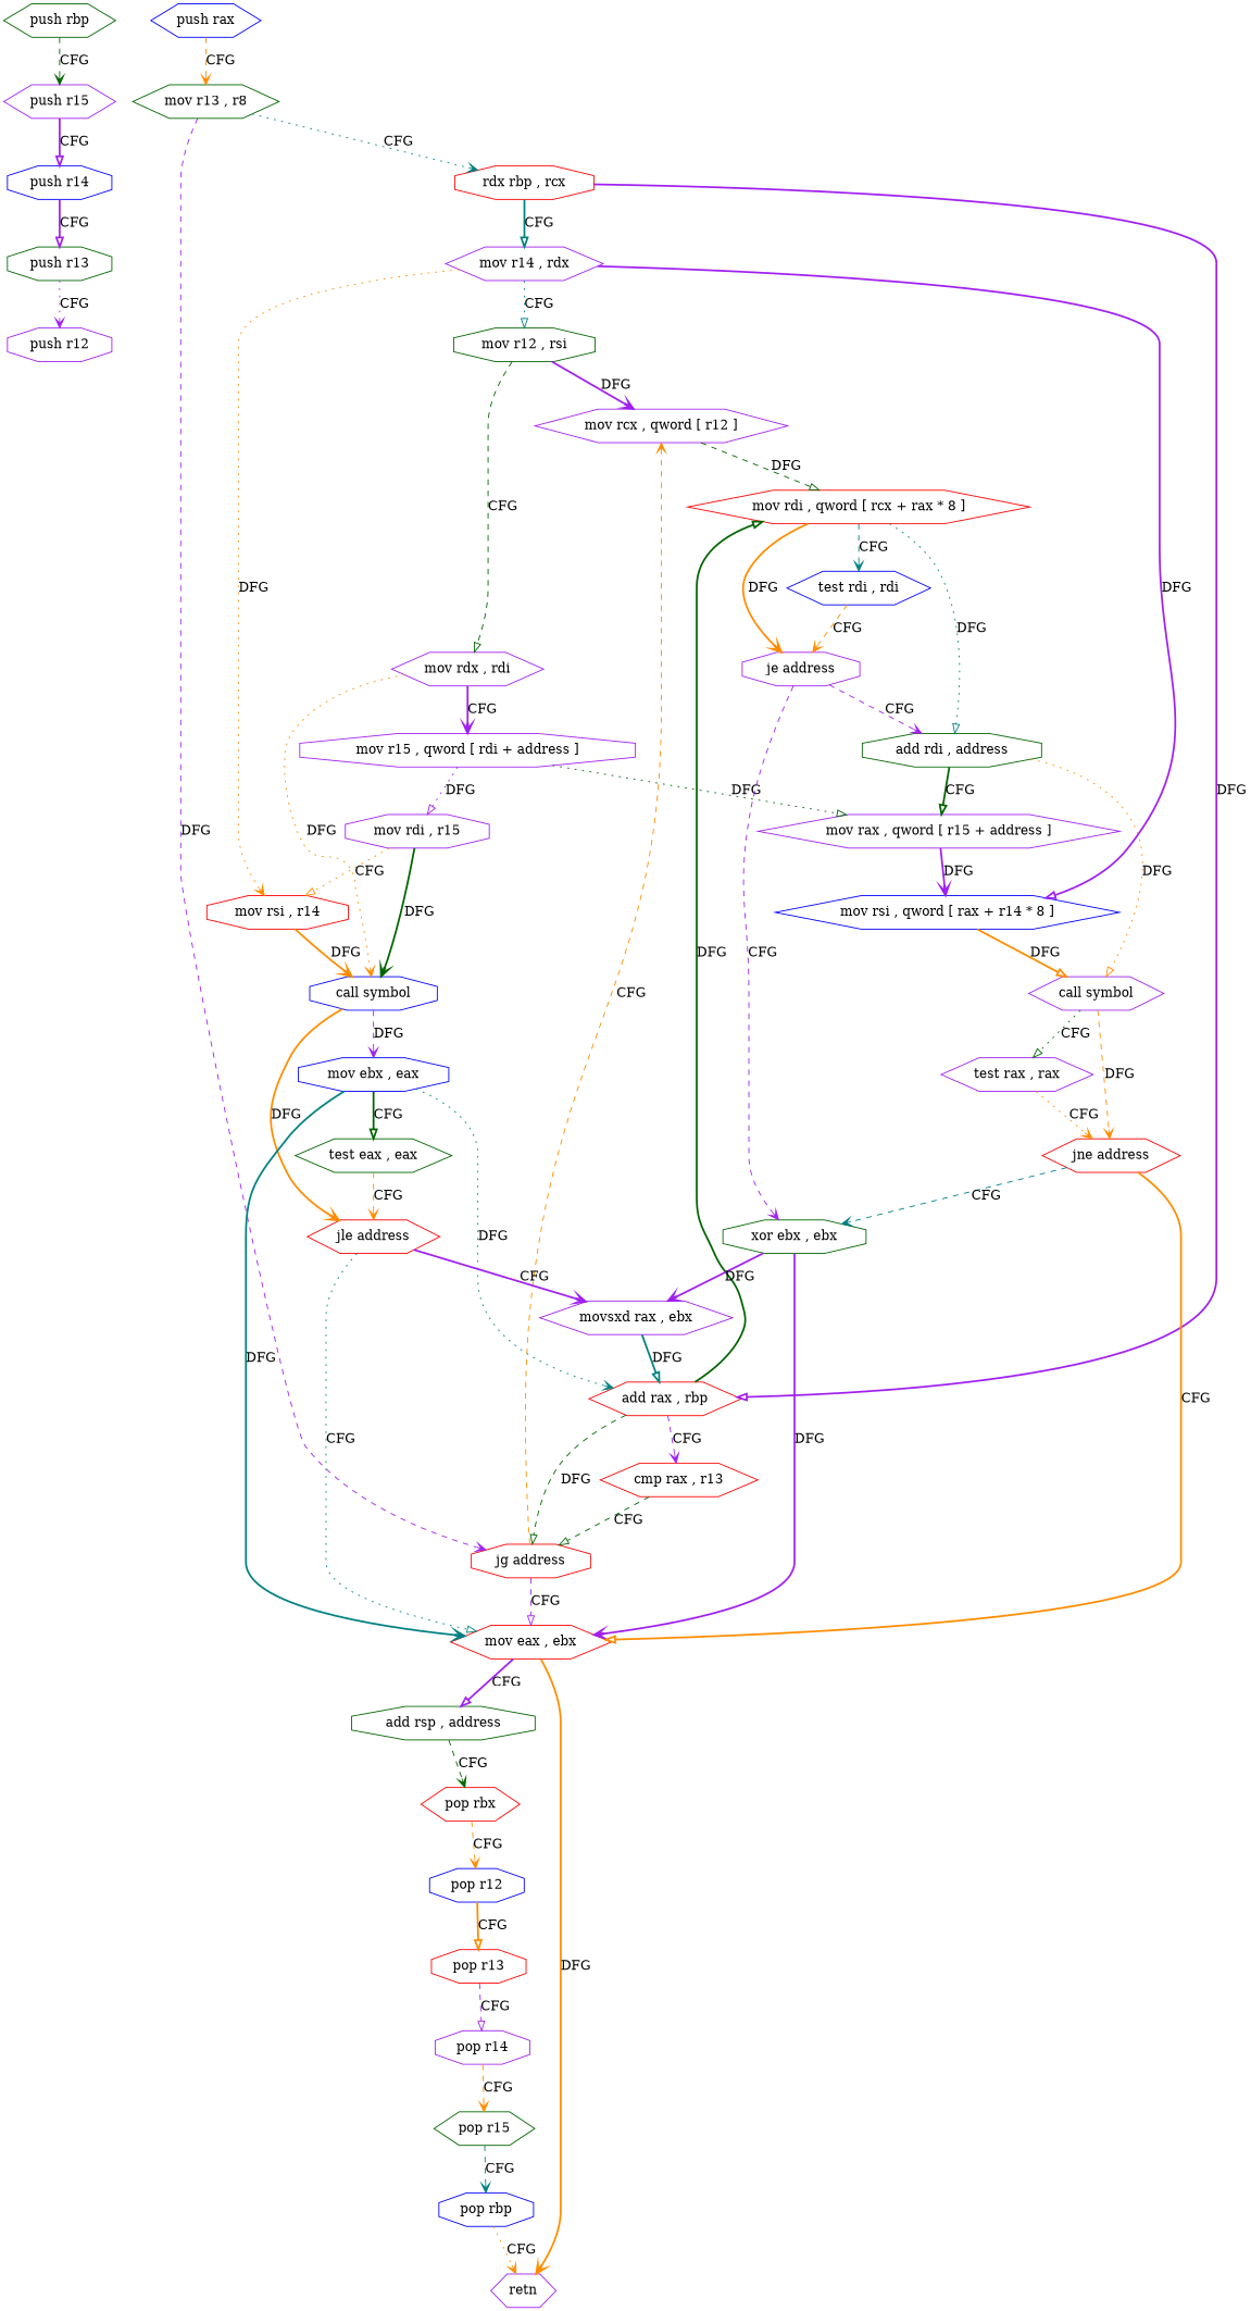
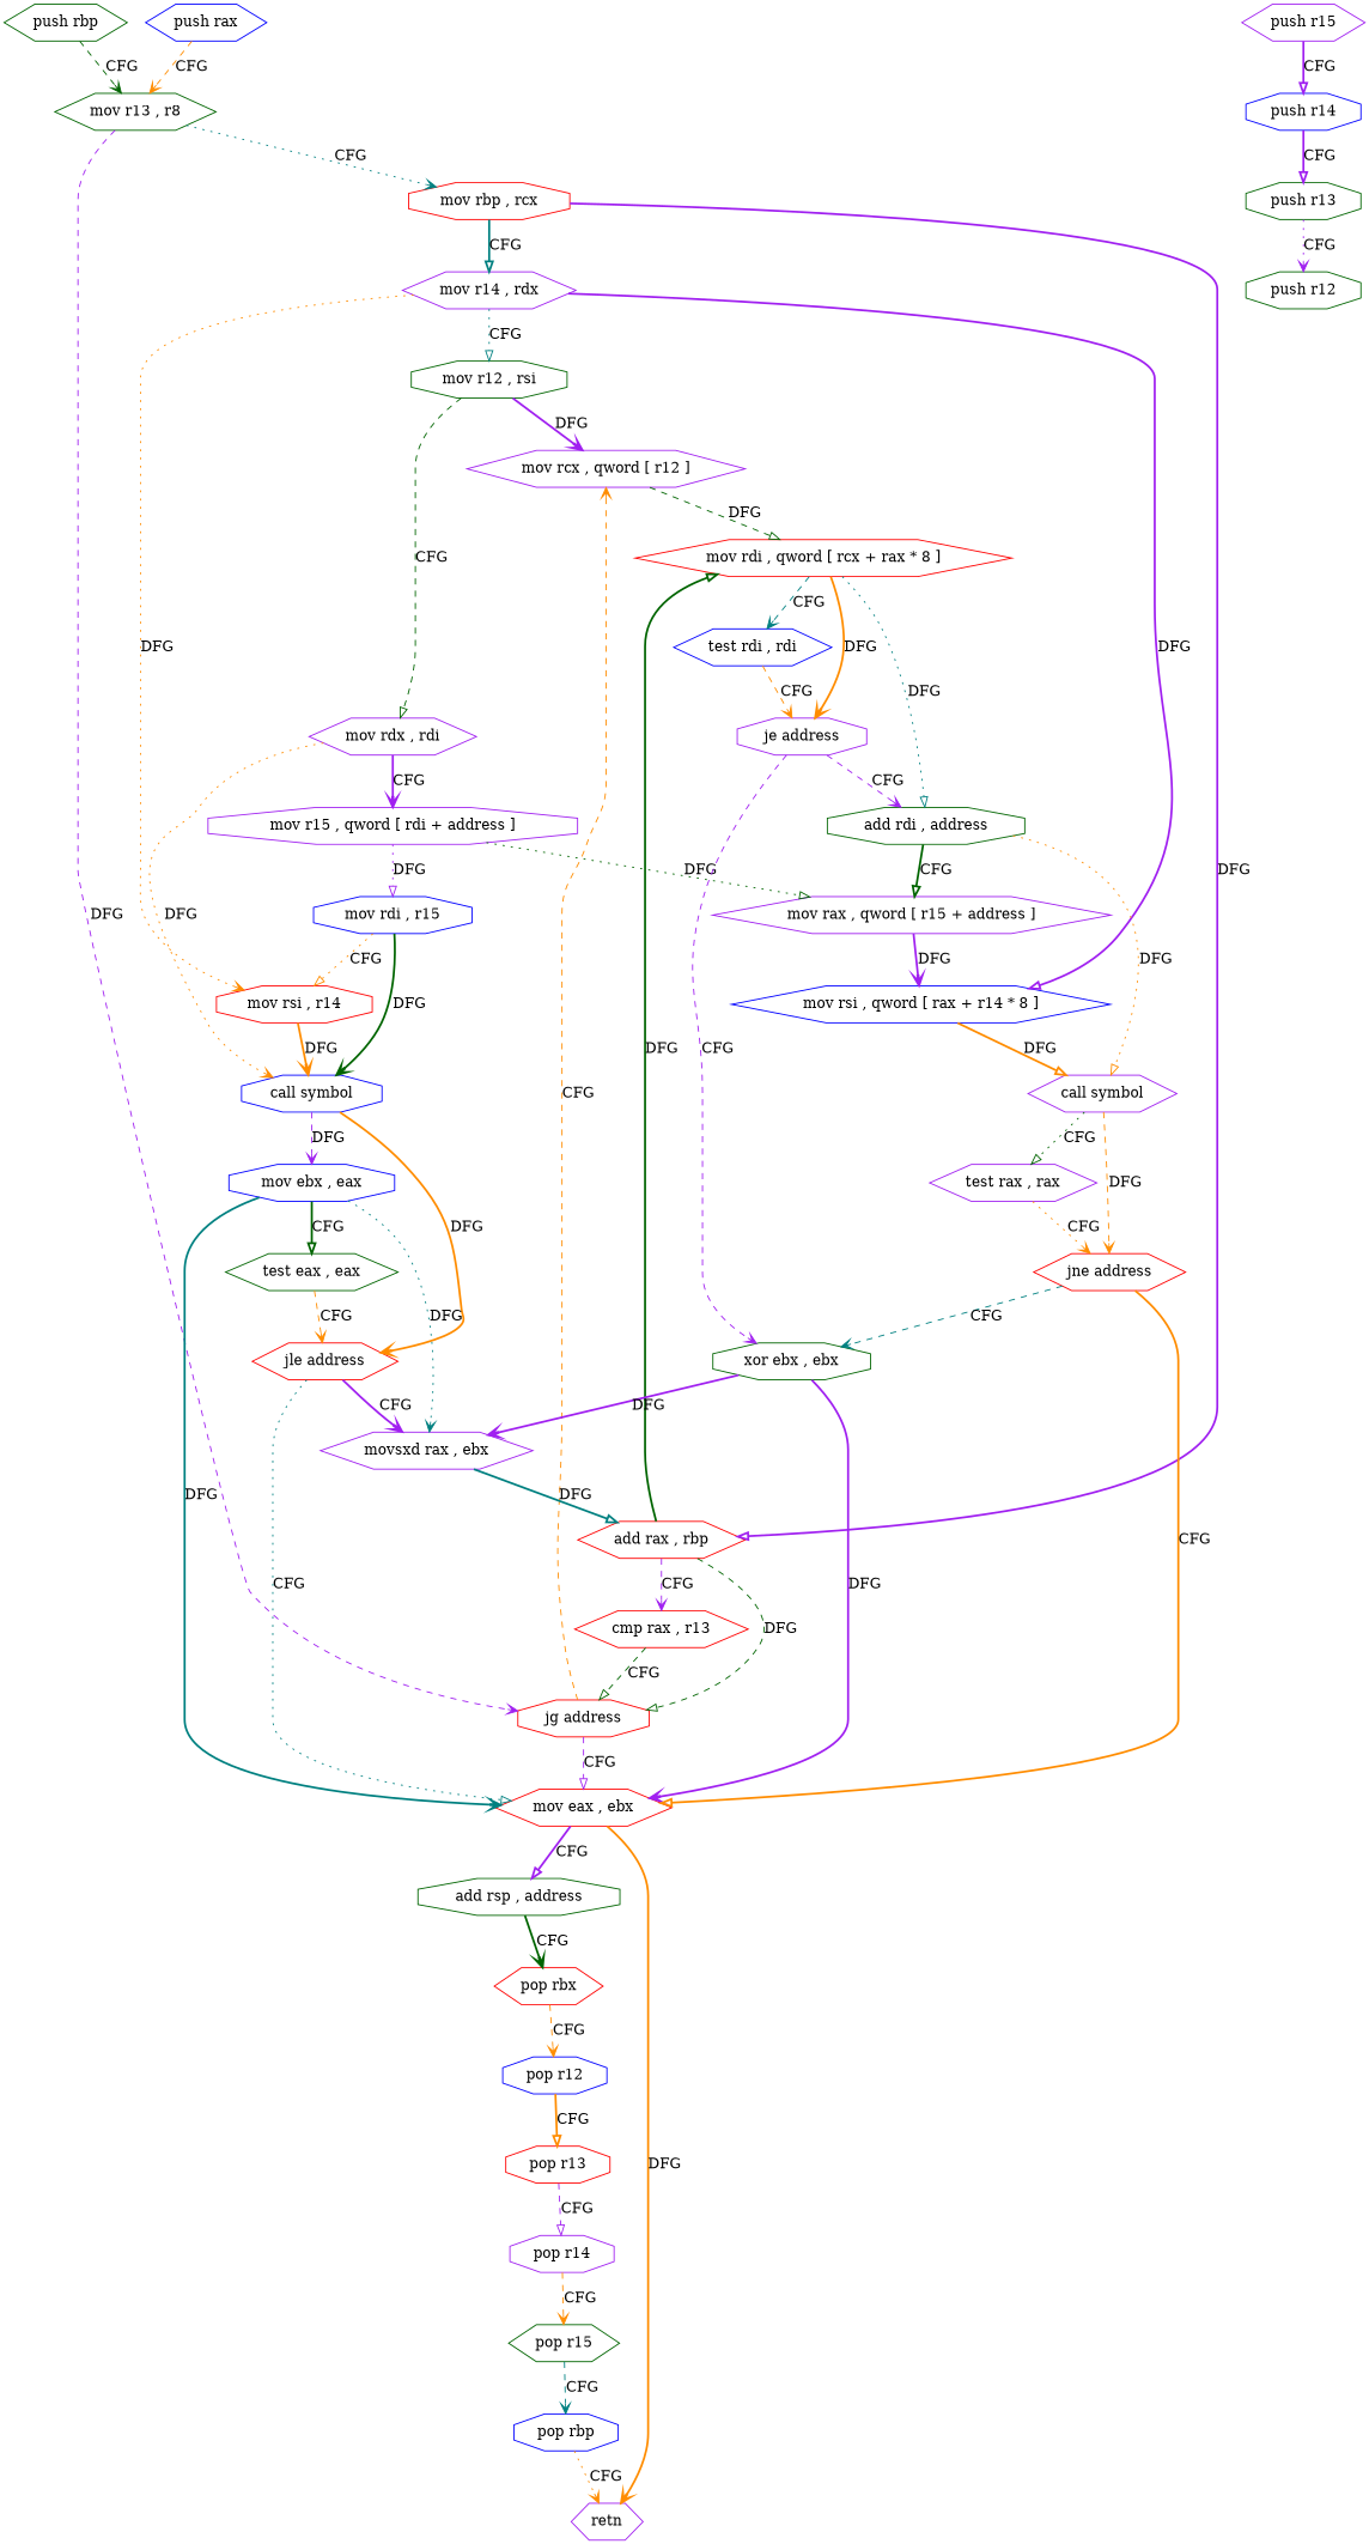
  digraph {
    node [color=purple shape=hexagon]
    edge [arrowhead=vee color=purple style=bold]
    n1 [color=darkgreen label="push rbp"]
    n2 [label="push r15"]
    n3 [color=blue label="push r14" shape=octagon]
    n4 [color=darkgreen label="push r13" shape=octagon]
-   n5 [label="push r12" shape=octagon]
+   n5 [color=darkgreen label="push r12" shape=octagon]
    n6 [color=blue label="push rax"]
    n7 [color=darkgreen label="mov r13 , r8"]
-   n8 [color=red label="rdx rbp , rcx" shape=octagon]
+   n8 [color=red label="mov rbp , rcx" shape=octagon]
    n9 [color=red label="jg address" shape=octagon]
    n10 [label="mov r14 , rdx"]
    n11 [color=red label="add rax , rbp"]
    n12 [label="mov rcx , qword [ r12 ]"]
    n13 [color=red label="mov eax , ebx"]
    n14 [color=darkgreen label="mov r12 , rsi" shape=octagon]
    n15 [color=red label="mov rsi , r14" shape=octagon]
    n16 [color=blue label="mov rsi , qword [ rax + r14 * 8 ]"]
    n17 [color=red label="cmp rax , r13"]
    n18 [color=red label="mov rdi , qword [ rcx + rax * 8 ]"]
    n19 [label="mov rdx , rdi"]
    n20 [color=blue label="call symbol" shape=octagon]
    n21 [label="call symbol"]
    n22 [label="mov r15 , qword [ rdi + address ]" shape=octagon]
-   n23 [label="mov rdi , r15" shape=octagon]
+   n23 [color=blue label="mov rdi , r15" shape=octagon]
    n24 [label="mov rax , qword [ r15 + address ]"]
    n25 [color=blue label="mov ebx , eax" shape=octagon]
    n26 [color=red label="jle address"]
    n27 [color=darkgreen label="test eax , eax"]
    n28 [label="movsxd rax , ebx"]
    n29 [color=darkgreen label="add rsp , address" shape=octagon]
    n30 [label=retn]
    n31 [color=red label="pop rbx"]
    n32 [color=blue label="pop r12" shape=octagon]
    n33 [color=red label="pop r13" shape=octagon]
    n34 [label="pop r14" shape=octagon]
    n35 [color=darkgreen label="pop r15"]
    n36 [color=blue label="pop rbp" shape=octagon]
    n37 [color=blue label="test rdi , rdi"]
    n38 [label="je address" shape=octagon]
    n39 [color=darkgreen label="add rdi , address" shape=octagon]
    n40 [color=darkgreen label="xor ebx , ebx" shape=octagon]
    n41 [label="test rax , rax"]
    n42 [color=red label="jne address"]
-   n1 -> n2 [color=darkgreen label=CFG style=dashed]
+   n1 -> n7 [color=darkgreen label=CFG style=dashed]
    n2 -> n3 [arrowhead=onormal label=CFG]
    n3 -> n4 [arrowhead=onormal label=CFG]
    n4 -> n5 [label=CFG style=dotted]
    n6 -> n7 [color=darkorange label=CFG style=dashed]
    n7 -> n8 [color=teal label=CFG style=dotted]
    n7 -> n9 [label=DFG style=dashed]
    n8 -> n10 [arrowhead=onormal color=teal label=CFG]
    n8 -> n11 [arrowhead=onormal label=DFG]
    n9 -> n12 [color=darkorange label=CFG style=dashed]
    n9 -> n13 [arrowhead=onormal label=CFG style=dashed]
    n10 -> n14 [arrowhead=onormal color=teal label=CFG style=dotted]
    n10 -> n15 [color=darkorange label=DFG style=dotted]
    n10 -> n16 [arrowhead=onormal label=DFG]
    n11 -> n9 [arrowhead=onormal color=darkgreen label=DFG style=dashed]
    n11 -> n17 [label=CFG style=dashed]
    n11 -> n18 [arrowhead=onormal color=darkgreen label=DFG]
    n12 -> n18 [arrowhead=onormal color=darkgreen label=DFG style=dashed]
    n13 -> n29 [arrowhead=onormal label=CFG]
    n13 -> n30 [color=darkorange label=DFG]
    n14 -> n12 [label=DFG]
    n14 -> n19 [arrowhead=onormal color=darkgreen label=CFG style=dashed]
    n15 -> n20 [color=darkorange label=DFG]
    n16 -> n21 [arrowhead=onormal color=darkorange label=DFG]
    n17 -> n9 [arrowhead=onormal color=darkgreen label=CFG style=dashed]
    n18 -> n37 [color=teal label=CFG style=dashed]
    n18 -> n38 [color=darkorange label=DFG]
    n18 -> n39 [arrowhead=onormal color=teal label=DFG style=dotted]
    n19 -> n20 [color=darkorange label=DFG style=dotted]
    n19 -> n22 [label=CFG]
    n20 -> n25 [label=DFG style=dashed]
    n20 -> n26 [color=darkorange label=DFG]
    n21 -> n41 [arrowhead=onormal color=darkgreen label=CFG style=dotted]
    n21 -> n42 [color=darkorange label=DFG style=dashed]
    n22 -> n23 [arrowhead=onormal label=DFG style=dotted]
    n22 -> n24 [arrowhead=onormal color=darkgreen label=DFG style=dotted]
    n23 -> n15 [arrowhead=onormal color=darkorange label=CFG style=dotted]
    n23 -> n20 [color=darkgreen label=DFG]
    n24 -> n16 [label=DFG]
    n25 -> n13 [color=teal label=DFG]
    n25 -> n27 [arrowhead=onormal color=darkgreen label=CFG]
-   n25 -> n11 [color=teal label=DFG style=dotted]
+   n25 -> n28 [color=teal label=DFG style=dotted]
    n26 -> n13 [arrowhead=onormal color=teal label=CFG style=dotted]
    n26 -> n28 [label=CFG]
    n27 -> n26 [color=darkorange label=CFG style=dashed]
    n28 -> n11 [arrowhead=onormal color=teal label=DFG]
-   n29 -> n31 [color=darkgreen label=CFG style=dashed]
+   n29 -> n31 [color=darkgreen label=CFG]
    n31 -> n32 [color=darkorange label=CFG style=dashed]
    n32 -> n33 [arrowhead=onormal color=darkorange label=CFG]
    n33 -> n34 [arrowhead=onormal label=CFG style=dashed]
    n34 -> n35 [color=darkorange label=CFG style=dashed]
    n35 -> n36 [color=teal label=CFG style=dashed]
    n36 -> n30 [color=darkorange label=CFG style=dotted]
    n37 -> n38 [color=darkorange label=CFG style=dashed]
    n38 -> n39 [label=CFG style=dashed]
    n38 -> n40 [label=CFG style=dashed]
    n39 -> n21 [arrowhead=onormal color=darkorange label=DFG style=dotted]
    n39 -> n24 [arrowhead=onormal color=darkgreen label=CFG]
    n40 -> n13 [label=DFG]
    n40 -> n28 [label=DFG]
    n41 -> n42 [color=darkorange label=CFG style=dotted]
    n42 -> n13 [arrowhead=onormal color=darkorange label=CFG]
    n42 -> n40 [color=teal label=CFG style=dashed]
  }
